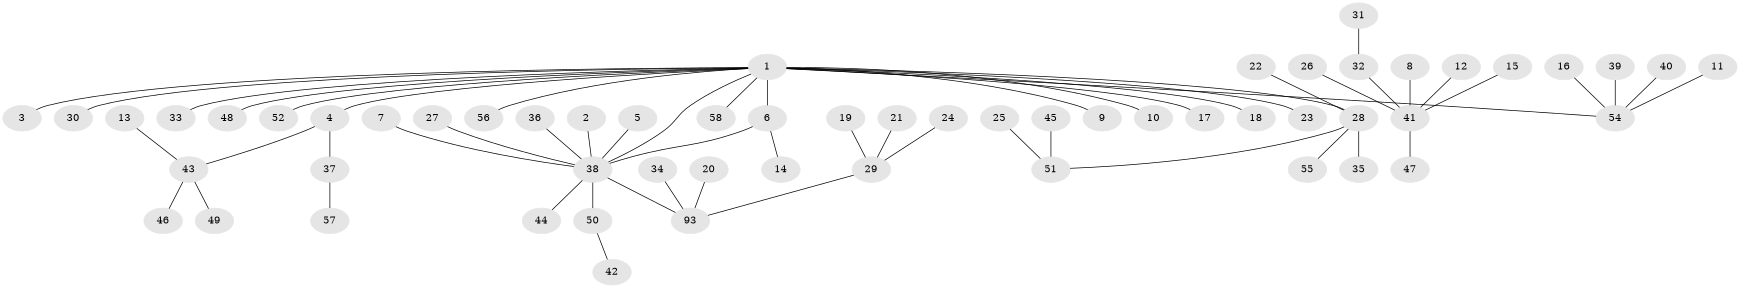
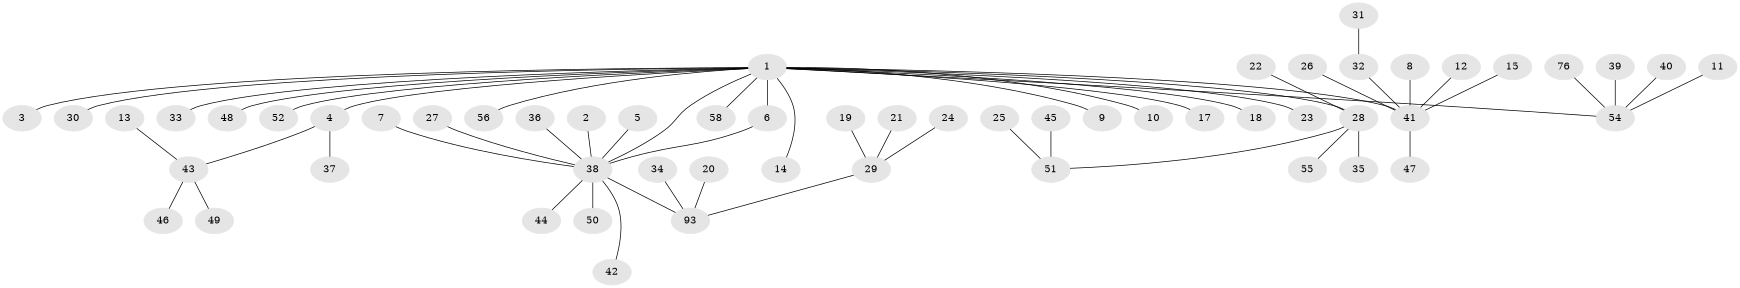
  graph {
    node [color=gray90 style=filled]
    edge [weight=1.0]
    1
    3
    4
    6
    9
    10
    14
    17
    18
    23
    28
    30
    33
    38
    41
    48
    52
    54
    56
    58
    37
    43
    35
    51
    55
    n26 [label=93]
    42
    44
    50
    47
    2
-   57
    46
    49
    5
    7
    8
    11
    12
    13
    15
-   16
+   16 [label=76]
    19
    29
    20
    21
    22
    24
    25
    26
    27
    31
    32
    34
    36
    39
    40
    45
    1 -- 3
    1 -- 4
    1 -- 6
    1 -- 9
    1 -- 10
-   6 -- 14
+   1 -- 14
    1 -- 17
    1 -- 18
    1 -- 23
    1 -- 28
    1 -- 30
    1 -- 33
    1 -- 38
+   1 -- 41
    1 -- 48
    1 -- 52
    1 -- 54
    1 -- 56
    1 -- 58
    4 -- 37
    4 -- 43
    6 -- 38
    28 -- 35
    28 -- 51
    28 -- 55
    38 -- n26
-   50 -- 42
+   38 -- 42
    38 -- 44
    38 -- 50
    41 -- 47
-   37 -- 57
    43 -- 46
    43 -- 49
    2 -- 38
    5 -- 38
    7 -- 38
    8 -- 41
    11 -- 54
    12 -- 41
    13 -- 43
    15 -- 41
    16 -- 54
    19 -- 29
    29 -- n26
    20 -- n26
    21 -- 29
    22 -- 28
    24 -- 29
    25 -- 51
    26 -- 41
    27 -- 38
    31 -- 32
    32 -- 41
    34 -- n26
    36 -- 38
    39 -- 54
    40 -- 54
    45 -- 51
  }
